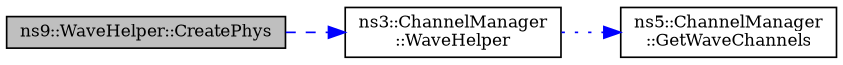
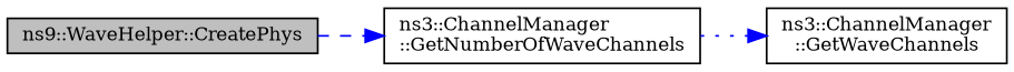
  digraph {
    fontname="DejaVu Serif"
    rankdir=LR
    node [color=black fillcolor=white fontname="DejaVu Serif" fontsize=10 shape=record style=filled]
    edge [color=blue fontname="DejaVu Serif" fontsize=10 labelfontname=Helvetica labelfontsize=10]
    n1 [fillcolor=grey75 fontcolor=black height=0.2 label="ns9::WaveHelper::CreatePhys" width=0.4]
-   n2 [height=0.2 label="ns3::ChannelManager\l::WaveHelper" width=0.4]
-   n3 [height=0.2 label="ns5::ChannelManager\l::GetWaveChannels" width=0.4]
+   n2 [height=0.2 label="ns3::ChannelManager\l::GetNumberOfWaveChannels" width=0.4]
+   n3 [height=0.2 label="ns3::ChannelManager\l::GetWaveChannels" width=0.4]
    n1 -> n2 [style=dashed]
    n2 -> n3 [style=dotted]
  }
